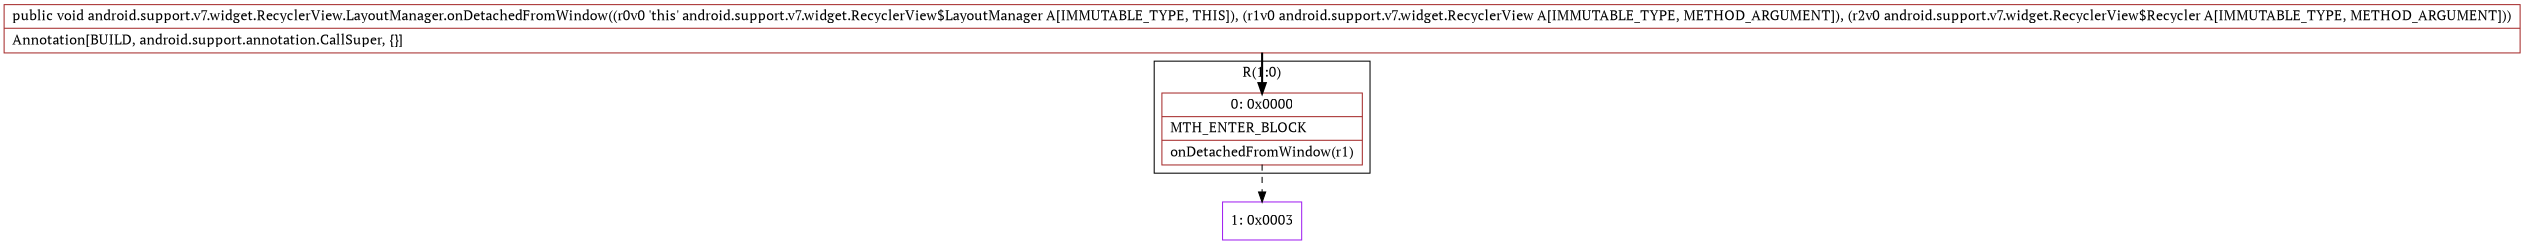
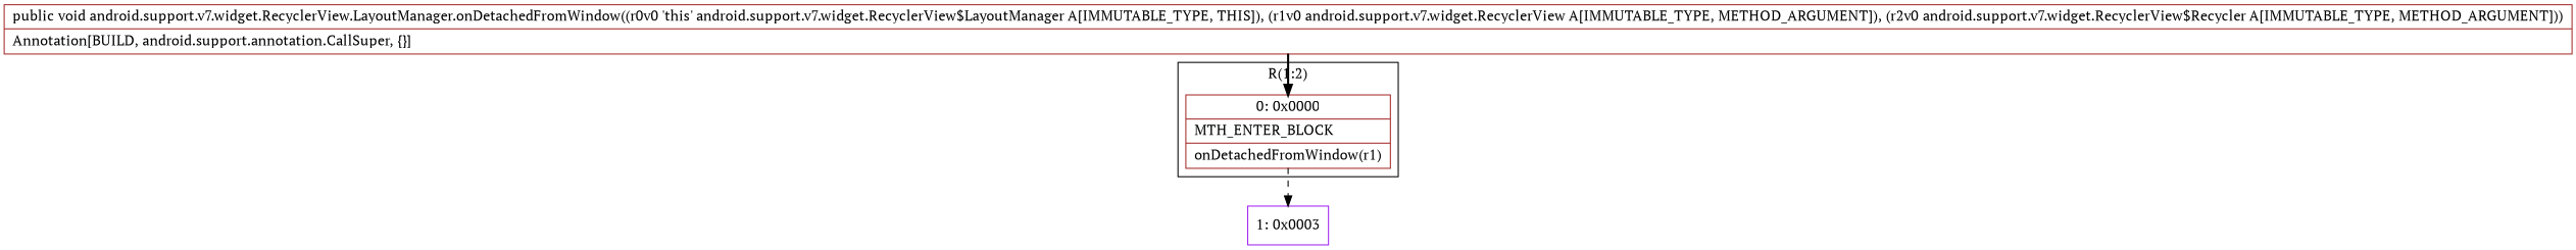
  digraph {
    fontname="PT Serif"
    node [color=brown shape=record fontname="PT Serif"]
    edge [fontname="PT Serif"]
    n1 [label="{0\:\ 0x0000|MTH_ENTER_BLOCK\l|onDetachedFromWindow(r1)\l}"]
    n2 [color=purple label="{1\:\ 0x0003}"]
    n3 [label="{public void android.support.v7.widget.RecyclerView.LayoutManager.onDetachedFromWindow((r0v0 'this' android.support.v7.widget.RecyclerView$LayoutManager A[IMMUTABLE_TYPE, THIS]), (r1v0 android.support.v7.widget.RecyclerView A[IMMUTABLE_TYPE, METHOD_ARGUMENT]), (r2v0 android.support.v7.widget.RecyclerView$Recycler A[IMMUTABLE_TYPE, METHOD_ARGUMENT]))  | Annotation[BUILD, android.support.annotation.CallSuper, \{\}]\l}"]
    subgraph cluster_1 {
-     label="R(1:0)"
+     label="R(1:2)"
      n1
    }
    n1 -> n2 [style=dashed]
    n3 -> n1 [style=bold]
  }
